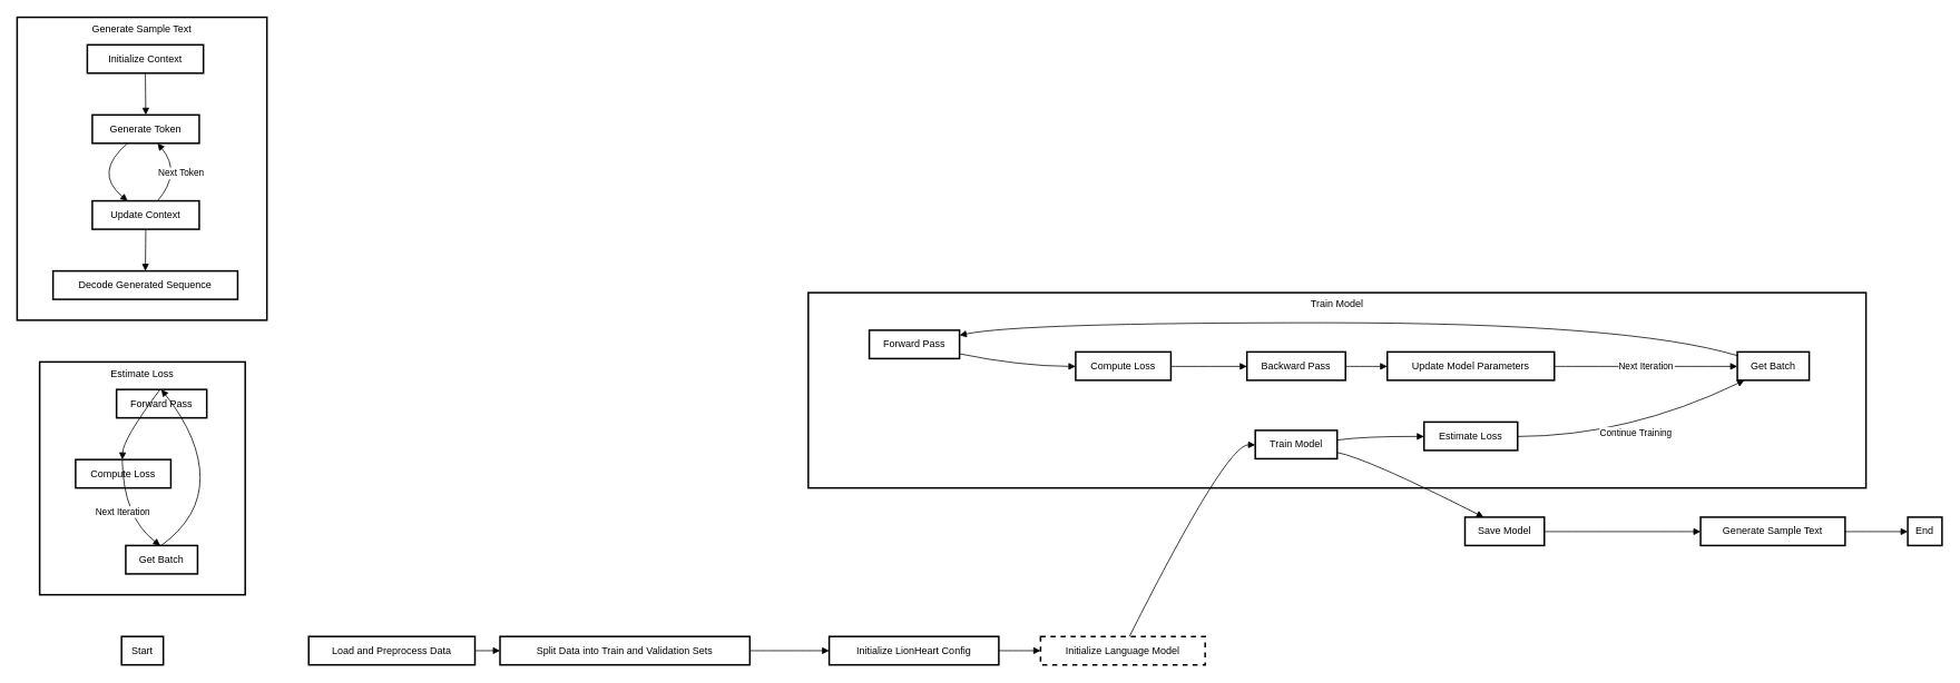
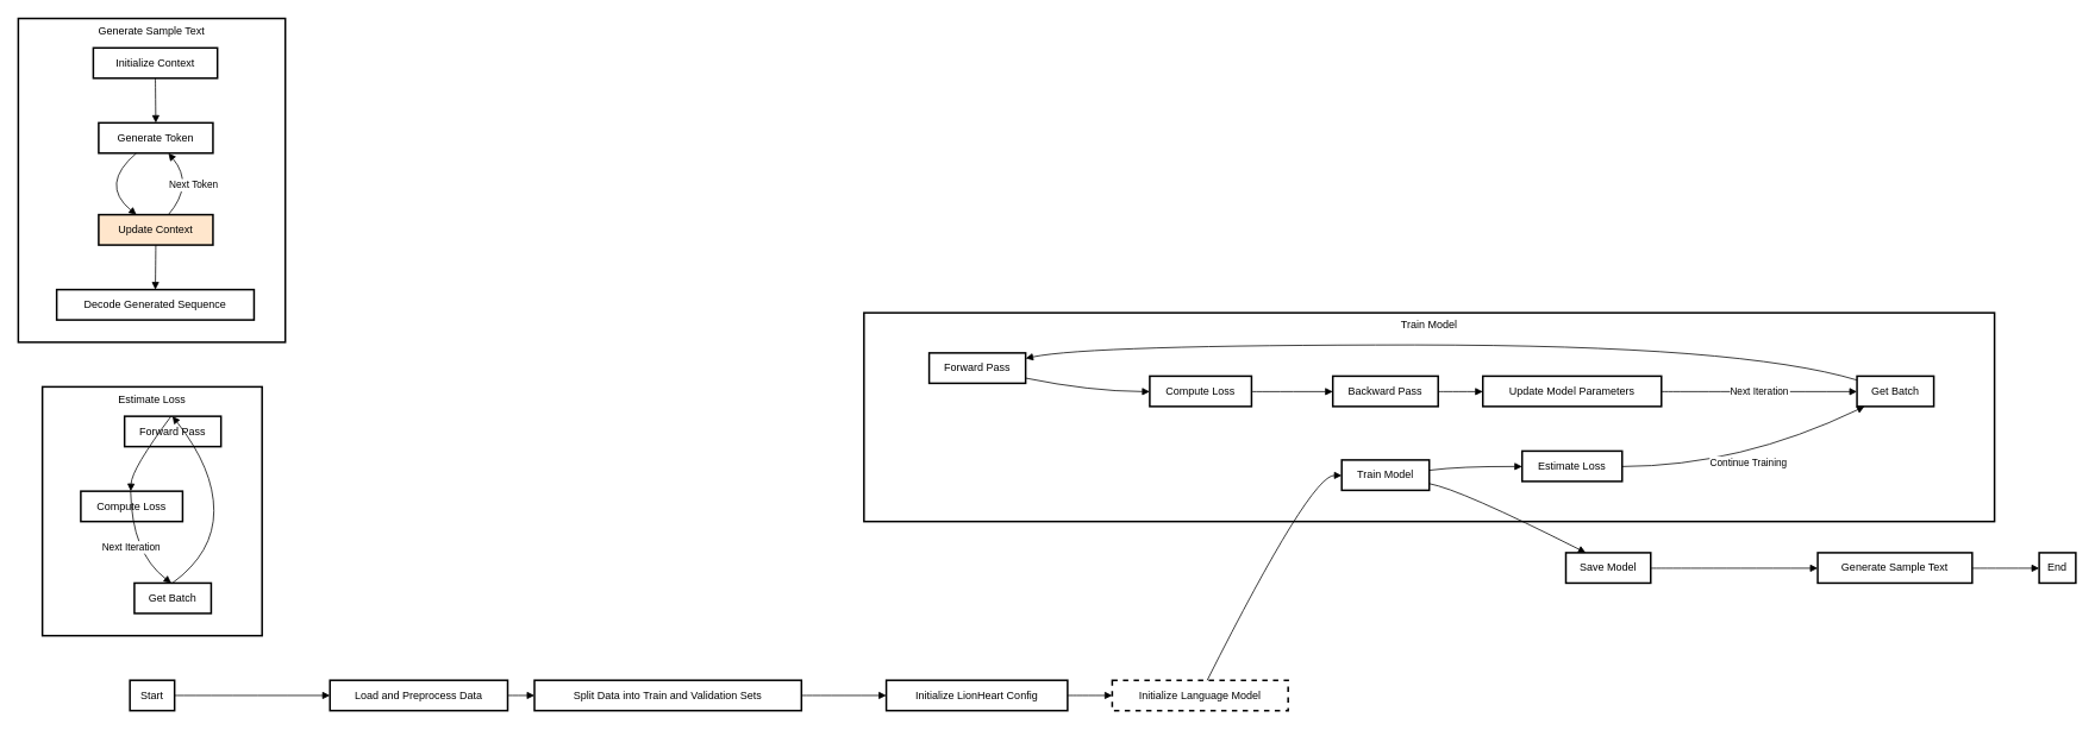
  <mxCell id="0" />
  <mxCell id="1" parent="0" />
  <mxCell id="2" value="Generate Sample Text" style="whiteSpace=wrap;strokeWidth=2;verticalAlign=top;" vertex="1" parent="1"><mxGeometry x="20" y="20" width="299" height="363" as="geometry" /></mxCell>
  <mxCell id="3" value="Generate Token" style="whiteSpace=wrap;strokeWidth=2;" vertex="1" parent="2"><mxGeometry x="90" y="117" width="128" height="34" as="geometry" /></mxCell>
  <mxCell id="4" value="Initialize Context" style="whiteSpace=wrap;strokeWidth=2;" vertex="1" parent="2"><mxGeometry x="84" y="33" width="139" height="34" as="geometry" /></mxCell>
- <mxCell id="5" value="Update Context" style="whiteSpace=wrap;strokeWidth=2;" vertex="1" parent="2"><mxGeometry x="90" y="220" width="128" height="34" as="geometry" /></mxCell>
+ <mxCell id="5" value="Update Context" style="whiteSpace=wrap;strokeWidth=2;fillColor=#ffe6cc;" vertex="1" parent="2"><mxGeometry x="90" y="220" width="128" height="34" as="geometry" /></mxCell>
  <mxCell id="6" value="Decode Generated Sequence" style="whiteSpace=wrap;strokeWidth=2;" vertex="1" parent="2"><mxGeometry x="43" y="304" width="221" height="34" as="geometry" /></mxCell>
  <mxCell id="7" value="" style="curved=1;startArrow=none;endArrow=block;exitX=0.5;exitY=1;entryX=0.5;entryY=0;rounded=0;" edge="1" parent="2" source="4" target="3"><mxGeometry relative="1" as="geometry"><Array as="points" /></mxGeometry></mxCell>
  <mxCell id="8" value="" style="curved=1;startArrow=none;endArrow=block;exitX=0.33;exitY=1;entryX=0.33;entryY=0;rounded=0;" edge="1" parent="2" source="3" target="5"><mxGeometry relative="1" as="geometry"><Array as="points"><mxPoint x="91" y="186" /></Array></mxGeometry></mxCell>
  <mxCell id="9" value="Next Token" style="curved=1;startArrow=none;endArrow=block;exitX=0.61;exitY=0;entryX=0.61;entryY=1;rounded=0;" edge="1" parent="2" source="5" target="3"><mxGeometry relative="1" as="geometry"><Array as="points"><mxPoint x="197" y="186" /></Array></mxGeometry></mxCell>
  <mxCell id="10" value="" style="curved=1;startArrow=none;endArrow=block;exitX=0.5;exitY=1;entryX=0.5;entryY=0;rounded=0;" edge="1" parent="2" source="5" target="6"><mxGeometry relative="1" as="geometry"><Array as="points" /></mxGeometry></mxCell>
  <mxCell id="11" value="Estimate Loss" style="whiteSpace=wrap;strokeWidth=2;verticalAlign=top;" vertex="1" parent="1"><mxGeometry x="47" y="433" width="246" height="279" as="geometry" /></mxCell>
  <mxCell id="12" value="Forward Pass" style="whiteSpace=wrap;strokeWidth=2;" vertex="1" parent="11"><mxGeometry x="92" y="33" width="108" height="34" as="geometry" /></mxCell>
  <mxCell id="13" value="Get Batch" style="whiteSpace=wrap;strokeWidth=2;" vertex="1" parent="11"><mxGeometry x="103" y="220" width="86" height="34" as="geometry" /></mxCell>
  <mxCell id="14" value="Compute Loss" style="whiteSpace=wrap;strokeWidth=2;" vertex="1" parent="11"><mxGeometry x="43" y="117" width="114" height="34" as="geometry" /></mxCell>
  <mxCell id="15" value="" style="curved=1;startArrow=none;endArrow=block;exitX=0.36;exitY=-12.15;entryX=0.42;entryY=-11.15;rounded=0;" edge="1" parent="11" source="13" target="12"><mxGeometry relative="1" as="geometry"><Array as="points"><mxPoint x="192" y="186" /><mxPoint x="192" y="92" /></Array></mxGeometry></mxCell>
  <mxCell id="16" value="" style="curved=1;startArrow=none;endArrow=block;exitX=0.08;exitY=-11.15;entryX=0.26;entryY=-12.15;rounded=0;" edge="1" parent="11" source="12" target="14"><mxGeometry relative="1" as="geometry"><Array as="points"><mxPoint x="100" y="92" /></Array></mxGeometry></mxCell>
  <mxCell id="17" value="Next Iteration" style="curved=1;startArrow=none;endArrow=block;exitX=0.26;exitY=-11.15;entryX=0.01;entryY=-12.15;rounded=0;" edge="1" parent="11" source="14" target="13"><mxGeometry relative="1" as="geometry"><Array as="points"><mxPoint x="100" y="186" /></Array></mxGeometry></mxCell>
  <mxCell id="18" value="Train Model" style="whiteSpace=wrap;strokeWidth=2;verticalAlign=top;" vertex="1" parent="1"><mxGeometry x="967" y="350" width="1266" height="234" as="geometry" /></mxCell>
  <mxCell id="19" value="Forward Pass" style="whiteSpace=wrap;strokeWidth=2;" vertex="1" parent="1"><mxGeometry x="1040" y="395" width="108" height="34" as="geometry" /></mxCell>
  <mxCell id="20" value="Get Batch" style="whiteSpace=wrap;strokeWidth=2;" vertex="1" parent="1"><mxGeometry x="2079" y="421" width="86" height="34" as="geometry" /></mxCell>
  <mxCell id="21" value="Compute Loss" style="whiteSpace=wrap;strokeWidth=2;" vertex="1" parent="1"><mxGeometry x="1287" y="421" width="114" height="34" as="geometry" /></mxCell>
  <mxCell id="22" value="Backward Pass" style="whiteSpace=wrap;strokeWidth=2;" vertex="1" parent="1"><mxGeometry x="1492" y="421" width="118" height="34" as="geometry" /></mxCell>
  <mxCell id="23" value="Update Model Parameters" style="whiteSpace=wrap;strokeWidth=2;" vertex="1" parent="1"><mxGeometry x="1660" y="421" width="200" height="34" as="geometry" /></mxCell>
  <mxCell id="24" value="Estimate Loss" style="whiteSpace=wrap;strokeWidth=2;" vertex="1" parent="1"><mxGeometry x="1704" y="505" width="112" height="34" as="geometry" /></mxCell>
  <mxCell id="25" value="Train Model" style="whiteSpace=wrap;strokeWidth=2;" vertex="1" parent="1"><mxGeometry x="1502" y="515" width="98" height="34" as="geometry" /></mxCell>
  <mxCell id="26" value="Start" style="whiteSpace=wrap;strokeWidth=2;" vertex="1" parent="1"><mxGeometry x="145" y="762" width="50" height="34" as="geometry" /></mxCell>
  <mxCell id="27" value="Load and Preprocess Data" style="whiteSpace=wrap;strokeWidth=2;" vertex="1" parent="1"><mxGeometry x="369" y="762" width="199" height="34" as="geometry" /></mxCell>
  <mxCell id="28" value="Split Data into Train and Validation Sets" style="whiteSpace=wrap;strokeWidth=2;" vertex="1" parent="1"><mxGeometry x="598" y="762" width="299" height="34" as="geometry" /></mxCell>
  <mxCell id="29" value="Initialize LionHeart Config" style="whiteSpace=wrap;strokeWidth=2;" vertex="1" parent="1"><mxGeometry x="992" y="762" width="203" height="34" as="geometry" /></mxCell>
  <mxCell id="30" value="Initialize Language Model" style="whiteSpace=wrap;strokeWidth=2;dashed=1;" vertex="1" parent="1"><mxGeometry x="1245" y="762" width="197" height="34" as="geometry" /></mxCell>
  <mxCell id="31" value="Save Model" style="whiteSpace=wrap;strokeWidth=2;" vertex="1" parent="1"><mxGeometry x="1753" y="619" width="95" height="34" as="geometry" /></mxCell>
  <mxCell id="32" value="Generate Sample Text" style="whiteSpace=wrap;strokeWidth=2;" vertex="1" parent="1"><mxGeometry x="2035" y="619" width="173" height="34" as="geometry" /></mxCell>
  <mxCell id="33" value="End" style="whiteSpace=wrap;strokeWidth=2;" vertex="1" parent="1"><mxGeometry x="2283" y="619" width="41" height="34" as="geometry" /></mxCell>
+ <mxCell id="34" value="" style="curved=1;startArrow=none;endArrow=block;exitX=0.99;exitY=0.5;entryX=0;entryY=0.5;rounded=0;" edge="1" parent="1" source="26" target="27"><mxGeometry relative="1" as="geometry"><Array as="points" /></mxGeometry></mxCell>
  <mxCell id="35" value="" style="curved=1;startArrow=none;endArrow=block;exitX=1;exitY=0.5;entryX=0;entryY=0.5;rounded=0;" edge="1" parent="1" source="27" target="28"><mxGeometry relative="1" as="geometry"><Array as="points" /></mxGeometry></mxCell>
  <mxCell id="36" value="" style="curved=1;startArrow=none;endArrow=block;exitX=1;exitY=0.5;entryX=0;entryY=0.5;rounded=0;" edge="1" parent="1" source="28" target="29"><mxGeometry relative="1" as="geometry"><Array as="points" /></mxGeometry></mxCell>
  <mxCell id="37" value="" style="curved=1;startArrow=none;endArrow=block;exitX=1;exitY=0.5;entryX=0;entryY=0.5;rounded=0;" edge="1" parent="1" source="29" target="30"><mxGeometry relative="1" as="geometry"><Array as="points" /></mxGeometry></mxCell>
  <mxCell id="38" value="" style="curved=1;startArrow=none;endArrow=block;exitX=0.54;exitY=0;entryX=0;entryY=0.51;rounded=0;" edge="1" parent="1" source="30" target="25"><mxGeometry relative="1" as="geometry"><Array as="points"><mxPoint x="1467" y="532" /></Array></mxGeometry></mxCell>
  <mxCell id="39" value="" style="curved=1;startArrow=none;endArrow=block;exitX=1;exitY=0.78;entryX=0.24;entryY=0.01;rounded=0;" edge="1" parent="1" source="25" target="31"><mxGeometry relative="1" as="geometry"><Array as="points"><mxPoint x="1635" y="548" /></Array></mxGeometry></mxCell>
  <mxCell id="40" value="" style="curved=1;startArrow=none;endArrow=block;exitX=0.99;exitY=0.51;entryX=0;entryY=0.51;rounded=0;" edge="1" parent="1" source="31" target="32"><mxGeometry relative="1" as="geometry"><Array as="points" /></mxGeometry></mxCell>
  <mxCell id="41" value="" style="curved=1;startArrow=none;endArrow=block;exitX=1;exitY=0.51;entryX=0.01;entryY=0.51;rounded=0;" edge="1" parent="1" source="32" target="33"><mxGeometry relative="1" as="geometry"><Array as="points" /></mxGeometry></mxCell>
  <mxCell id="42" value="" style="curved=1;startArrow=none;endArrow=block;exitX=0;exitY=0.13;entryX=1;entryY=0.18;rounded=0;" edge="1" parent="1" source="20" target="19"><mxGeometry relative="1" as="geometry"><Array as="points"><mxPoint x="1948" y="386" /><mxPoint x="1220" y="386" /></Array></mxGeometry></mxCell>
  <mxCell id="43" value="" style="curved=1;startArrow=none;endArrow=block;exitX=1;exitY=0.83;entryX=0;entryY=0.51;rounded=0;" edge="1" parent="1" source="19" target="21"><mxGeometry relative="1" as="geometry"><Array as="points"><mxPoint x="1220" y="438" /></Array></mxGeometry></mxCell>
  <mxCell id="44" value="" style="curved=1;startArrow=none;endArrow=block;exitX=0.99;exitY=0.51;entryX=0;entryY=0.51;rounded=0;" edge="1" parent="1" source="21" target="22"><mxGeometry relative="1" as="geometry"><Array as="points" /></mxGeometry></mxCell>
  <mxCell id="45" value="" style="curved=1;startArrow=none;endArrow=block;exitX=1;exitY=0.51;entryX=0;entryY=0.51;rounded=0;" edge="1" parent="1" source="22" target="23"><mxGeometry relative="1" as="geometry"><Array as="points" /></mxGeometry></mxCell>
  <mxCell id="46" value="Next Iteration" style="curved=1;startArrow=none;endArrow=block;exitX=1;exitY=0.51;entryX=0;entryY=0.51;rounded=0;" edge="1" parent="1" source="23" target="20"><mxGeometry relative="1" as="geometry"><Array as="points" /></mxGeometry></mxCell>
  <mxCell id="47" value="" style="curved=1;startArrow=none;endArrow=block;exitX=1;exitY=0.34;entryX=0;entryY=0.51;rounded=0;" edge="1" parent="1" source="25" target="24"><mxGeometry relative="1" as="geometry"><Array as="points"><mxPoint x="1635" y="522" /></Array></mxGeometry></mxCell>
  <mxCell id="48" value="Continue Training" style="curved=1;startArrow=none;endArrow=block;exitX=1;exitY=0.51;entryX=0.09;entryY=1.01;rounded=0;" edge="1" parent="1" source="24" target="20"><mxGeometry relative="1" as="geometry"><Array as="points"><mxPoint x="1948" y="522" /></Array></mxGeometry></mxCell>
